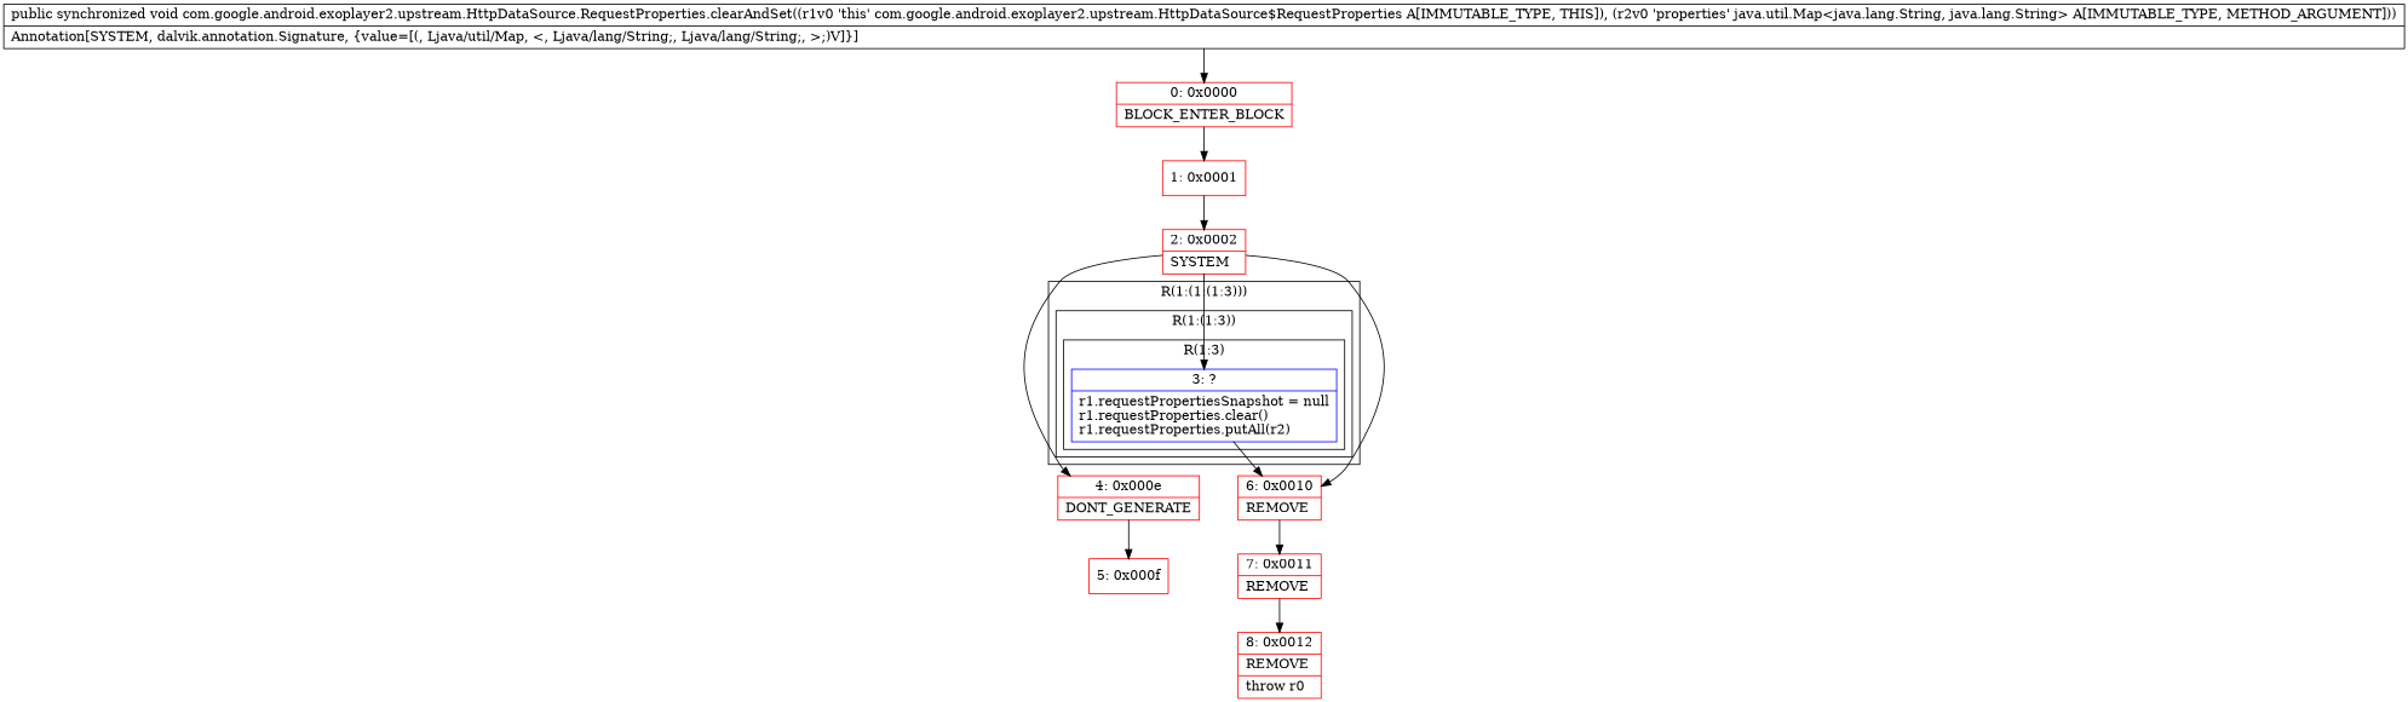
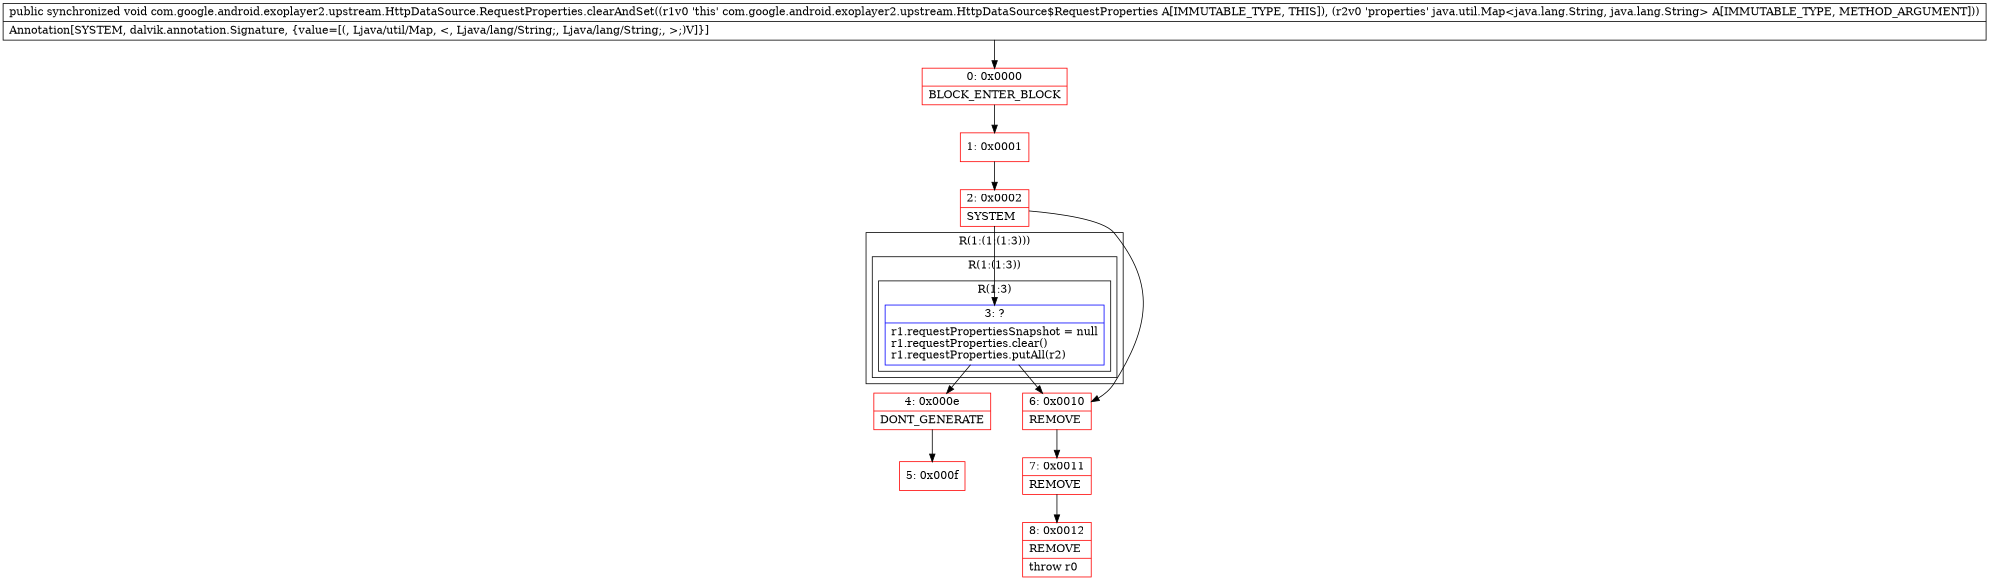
  digraph {
    node [color=red shape=record]
    n1 [color=blue label="{3\:\ ?|r1.requestPropertiesSnapshot = null\lr1.requestProperties.clear()\lr1.requestProperties.putAll(r2)\l}"]
    n2 [label="{4\:\ 0x000e|DONT_GENERATE\l}"]
    n3 [label="{6\:\ 0x0010|REMOVE\l}"]
    n4 [label="{5\:\ 0x000f}"]
    n5 [label="{7\:\ 0x0011|REMOVE\l}"]
    n6 [label="{0\:\ 0x0000|BLOCK_ENTER_BLOCK\l}"]
    n7 [label="{1\:\ 0x0001}"]
    n8 [label="{2\:\ 0x0002|SYSTEM\l}"]
    n9 [label="{8\:\ 0x0012|REMOVE\l|throw r0\l}"]
    n10 [label="{public synchronized void com.google.android.exoplayer2.upstream.HttpDataSource.RequestProperties.clearAndSet((r1v0 'this' com.google.android.exoplayer2.upstream.HttpDataSource$RequestProperties A[IMMUTABLE_TYPE, THIS]), (r2v0 'properties' java.util.Map\<java.lang.String, java.lang.String\> A[IMMUTABLE_TYPE, METHOD_ARGUMENT]))  | Annotation[SYSTEM, dalvik.annotation.Signature, \{value=[(, Ljava\/util\/Map, \<, Ljava\/lang\/String;, Ljava\/lang\/String;, \>;)V]\}]\l}" color=""]
    subgraph cluster_1 {
      label="R(1:(1:(1:3)))"
      subgraph cluster_2 {
        label="R(1:(1:3))"
        subgraph cluster_3 {
          label="R(1:3)"
          n1
        }
      }
    }
-   n8 -> n2
+   n1 -> n2
    n1 -> n3
    n2 -> n4
    n3 -> n5
    n5 -> n9
    n6 -> n7
    n7 -> n8
    n8 -> n1
    n8 -> n3
    n10 -> n6
  }
